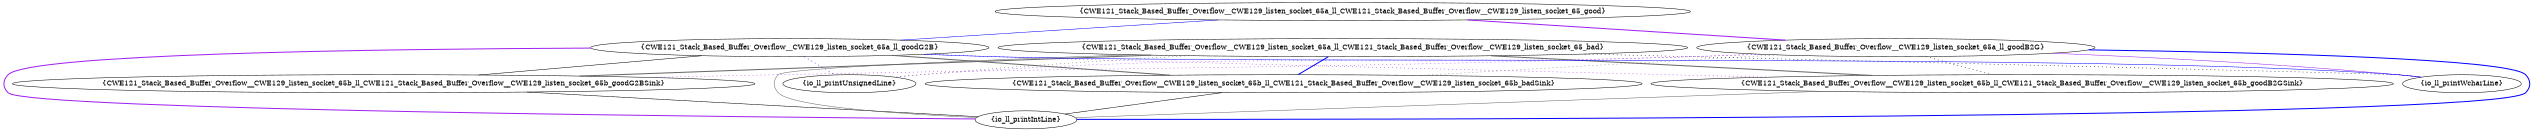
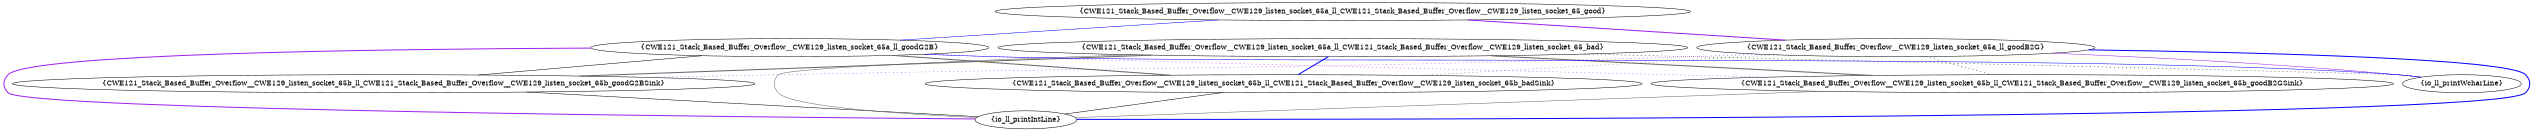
  graph {
    edge [color=gray40 style=solid]
    n1 [label="{CWE121_Stack_Based_Buffer_Overflow__CWE129_listen_socket_65b_ll_CWE121_Stack_Based_Buffer_Overflow__CWE129_listen_socket_65b_goodG2BSink}"]
    n2 [label="{io_ll_printIntLine}"]
    n3 [label="{CWE121_Stack_Based_Buffer_Overflow__CWE129_listen_socket_65a_ll_goodB2G}"]
    n4 [label="{CWE121_Stack_Based_Buffer_Overflow__CWE129_listen_socket_65b_ll_CWE121_Stack_Based_Buffer_Overflow__CWE129_listen_socket_65b_badSink}"]
    n5 [label="{CWE121_Stack_Based_Buffer_Overflow__CWE129_listen_socket_65b_ll_CWE121_Stack_Based_Buffer_Overflow__CWE129_listen_socket_65b_goodB2GSink}"]
-   n6 [label="{io_ll_printUnsignedLine}"]
    n7 [label="{io_ll_printWcharLine}"]
    n8 [label="{CWE121_Stack_Based_Buffer_Overflow__CWE129_listen_socket_65a_ll_CWE121_Stack_Based_Buffer_Overflow__CWE129_listen_socket_65_bad}"]
    n9 [label="{CWE121_Stack_Based_Buffer_Overflow__CWE129_listen_socket_65a_ll_CWE121_Stack_Based_Buffer_Overflow__CWE129_listen_socket_65_good}"]
    n10 [label="{CWE121_Stack_Based_Buffer_Overflow__CWE129_listen_socket_65a_ll_goodG2B}"]
    n1 -- n2 [color=black]
    n3 -- n1 [color=purple style=dotted]
    n3 -- n2 [color=blue style=bold]
    n3 -- n4 [style=dotted]
    n3 -- n5 [color=black style=dotted]
-   n3 -- n6 [color=purple style=dotted]
    n3 -- n7 [color=purple]
    n4 -- n2 [color=black]
    n5 -- n2
    n8 -- n1 [style=bold]
    n8 -- n2
    n8 -- n4 [color=blue style=bold]
    n8 -- n5 [style=bold]
-   n8 -- n6 [style=dotted]
    n8 -- n7 [color=black style=dotted]
    n9 -- n3 [color=purple style=bold]
    n9 -- n10 [color=blue]
    n10 -- n1 [color=black]
    n10 -- n2 [color=purple style=bold]
    n10 -- n4 [style=bold]
    n10 -- n5 [color=purple style=dotted]
-   n10 -- n6 [color=blue style=dotted]
    n10 -- n7 [color=blue]
  }
